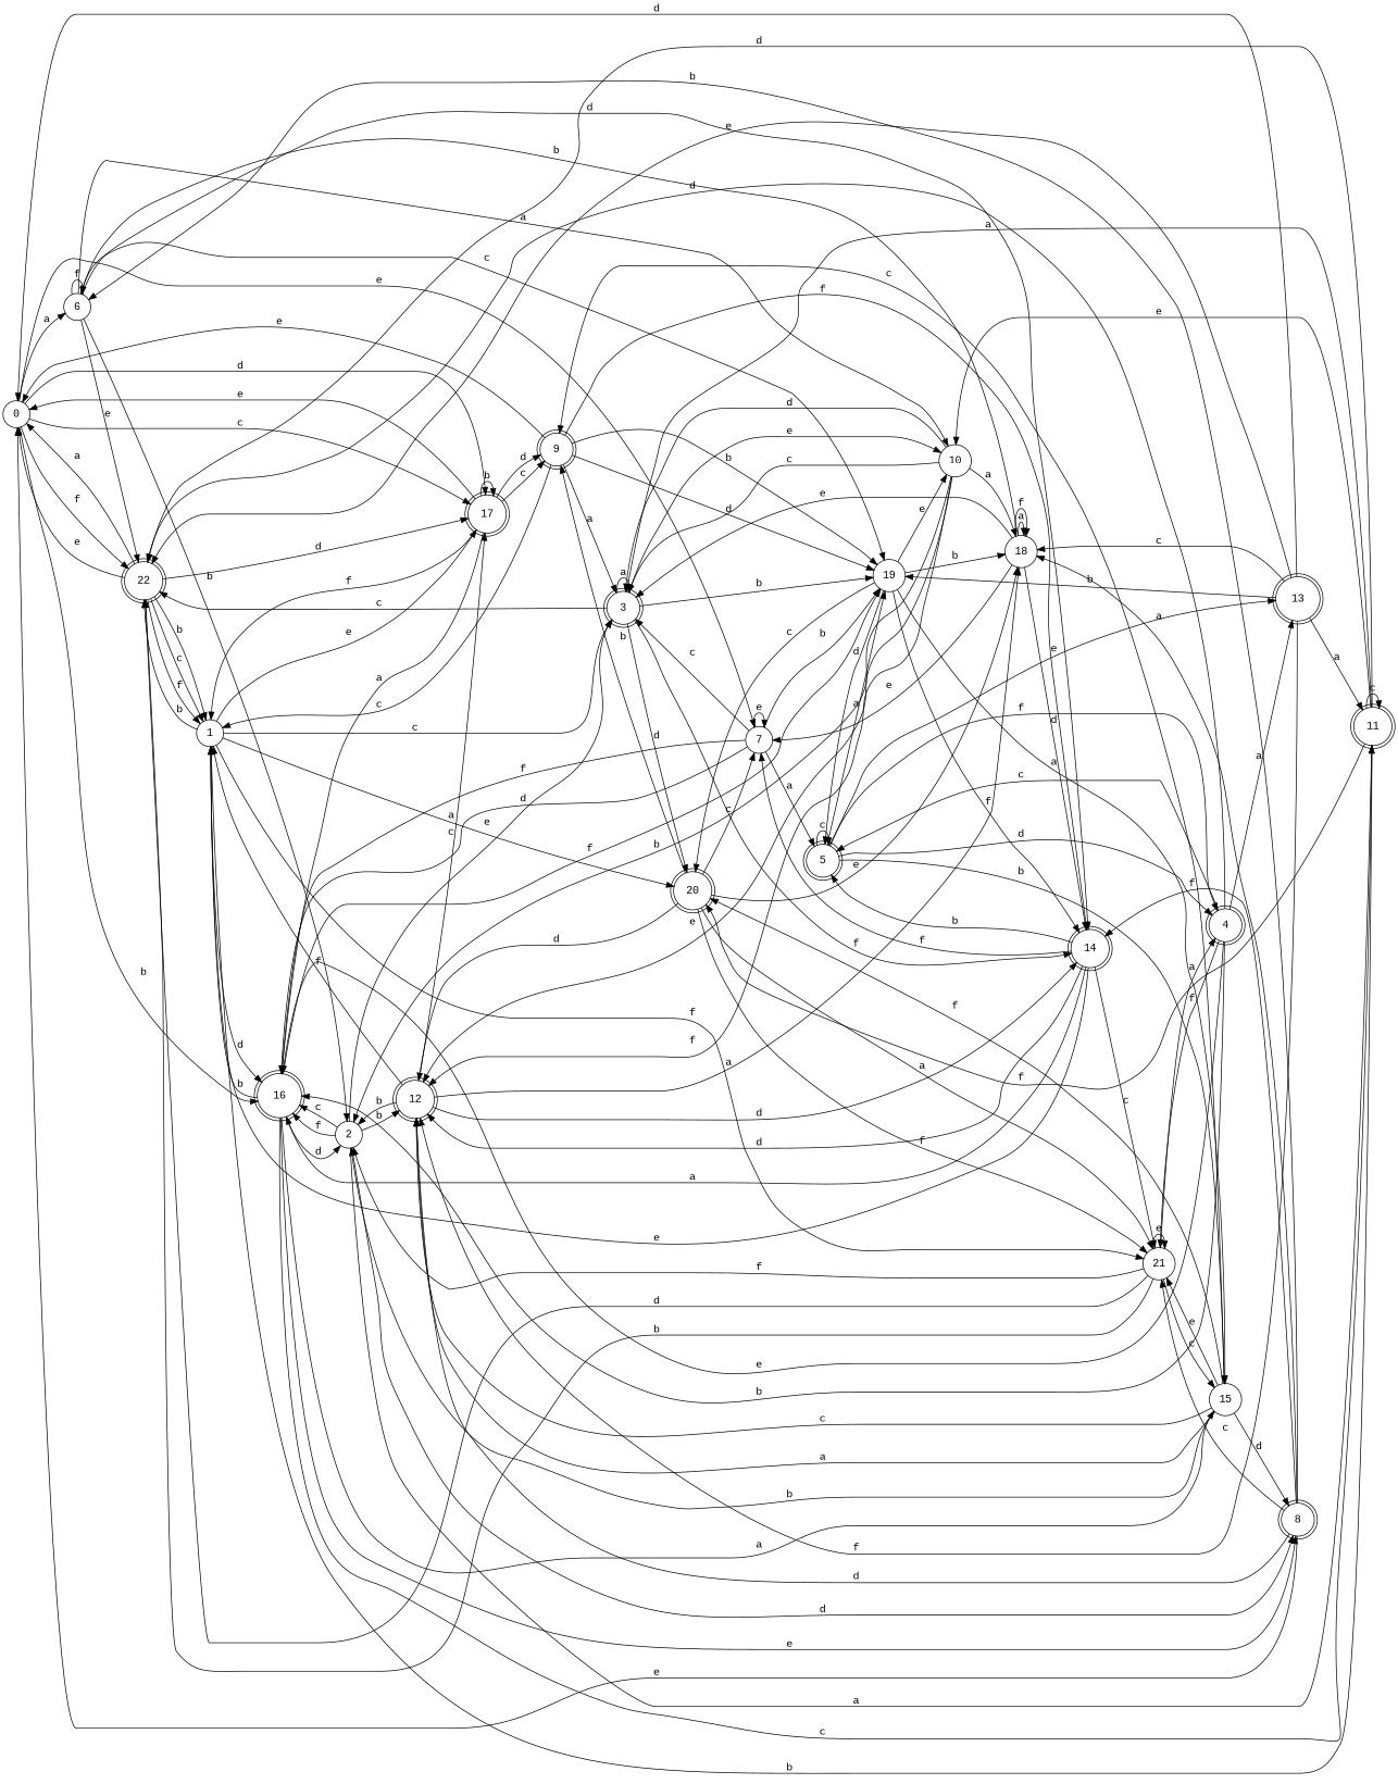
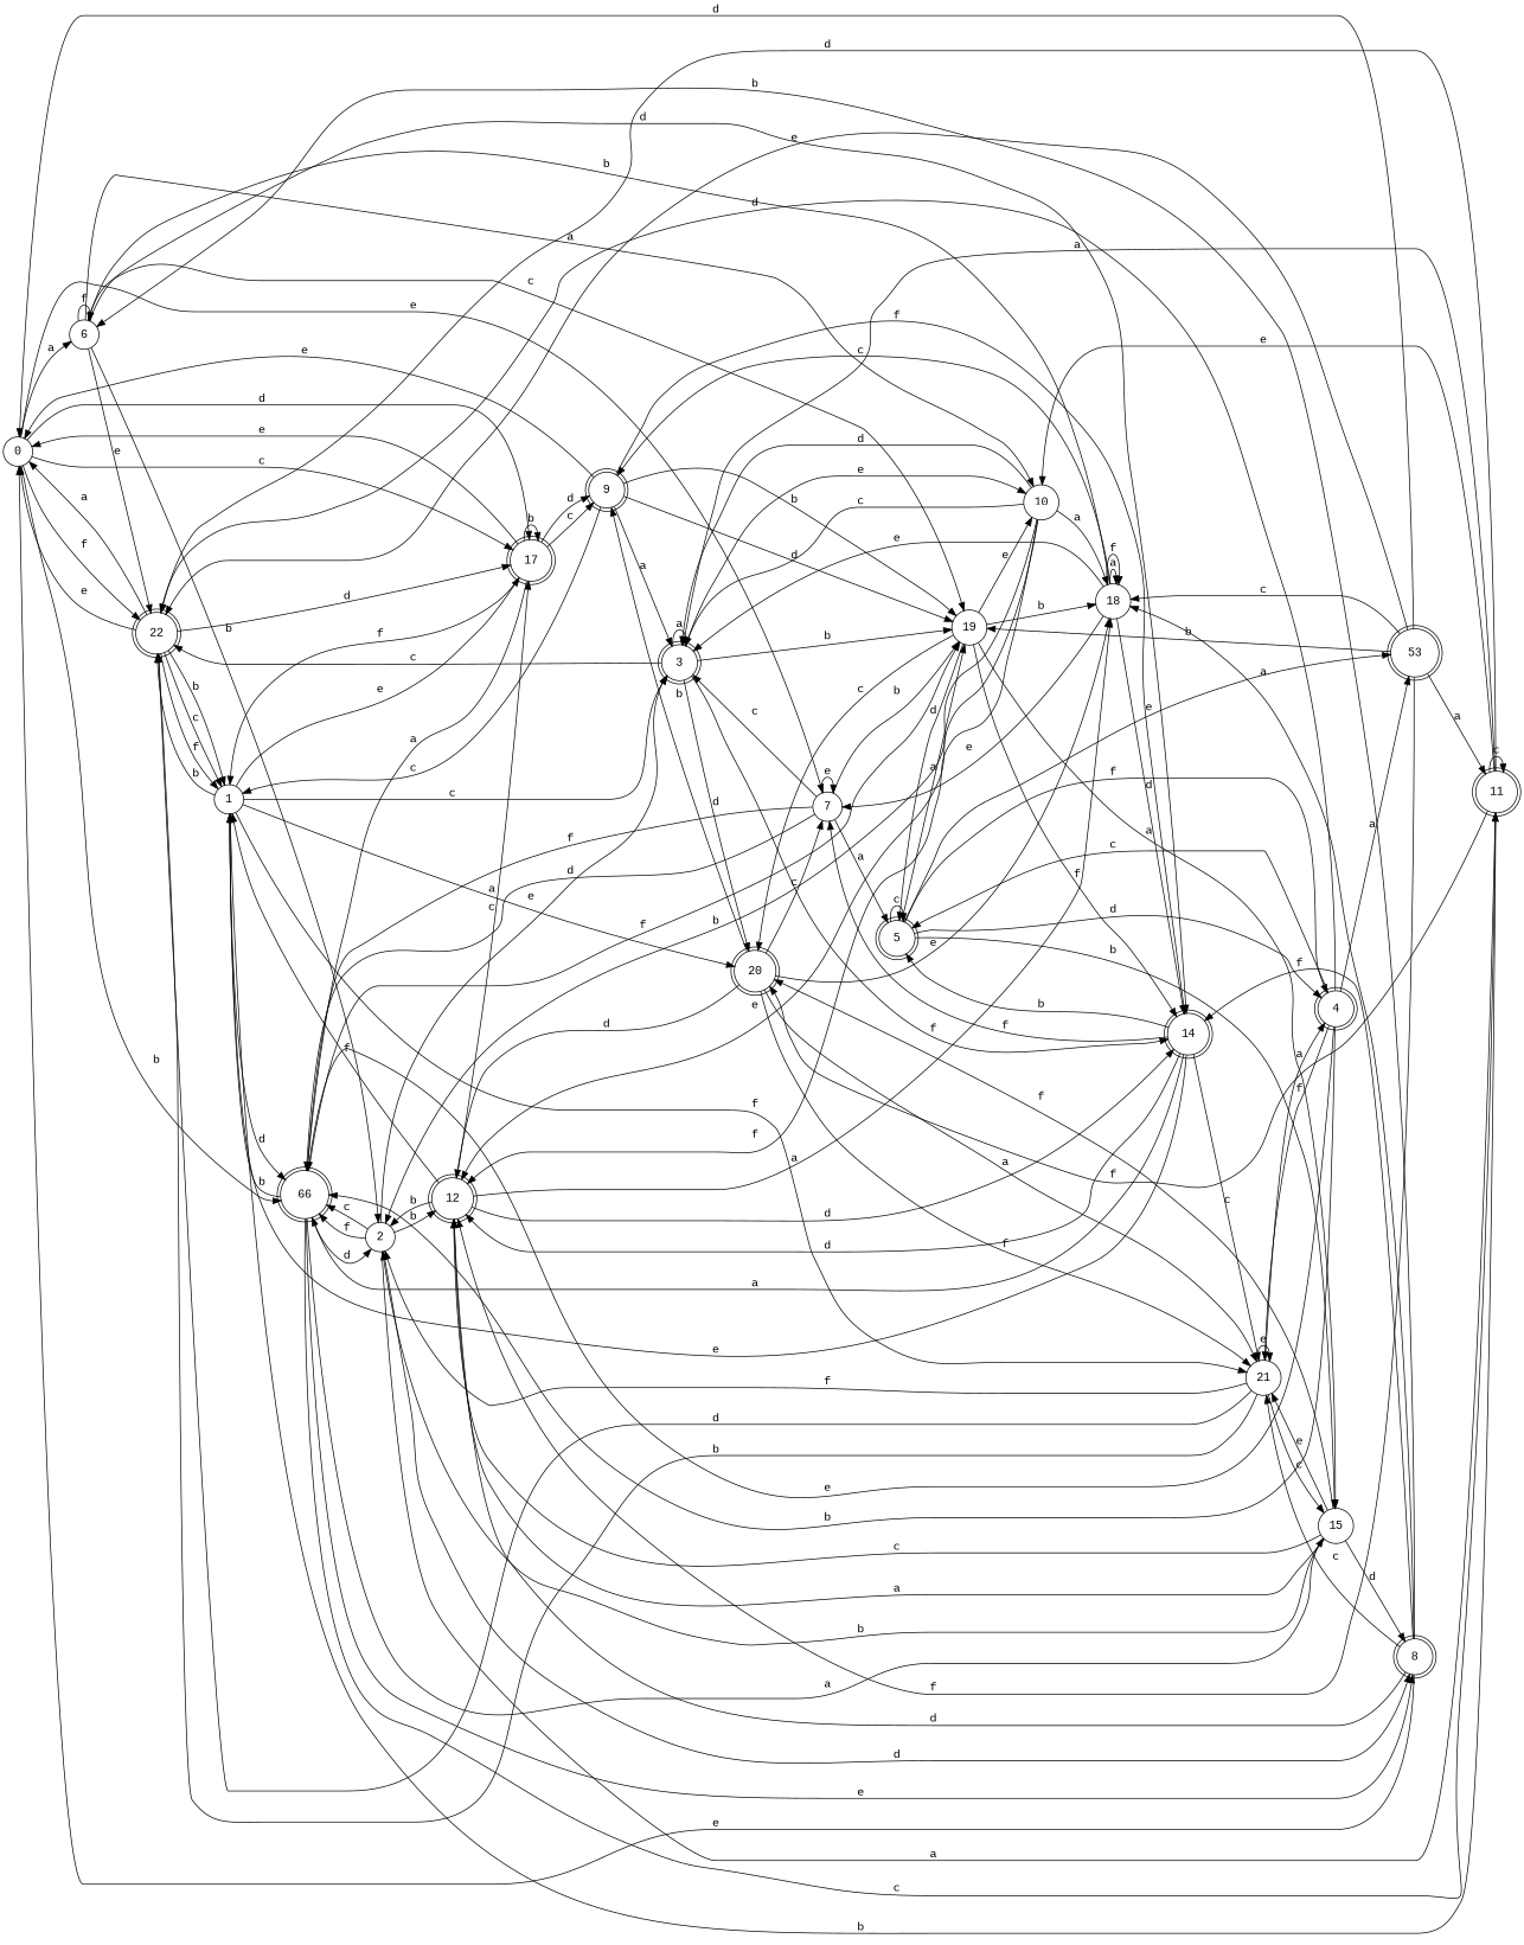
  digraph {
    fontname="Liberation Mono"
    rankdir=LR
    node [color=black fillcolor=white fontname="Liberation Mono" shape=doublecircle style="rounded,filled"]
    edge [fontname="Liberation Mono"]
    n1 [label=0 shape=circle style=filled]
    n2 [label=6 shape=circle style=filled]
    n3 [label=7 shape=circle style=filled]
-   n4 [label=16]
+   n4 [label=66]
    n5 [label=17]
    n6 [label=22]
    n7 [label=2 shape=circle style=filled]
    n8 [label=10 shape=circle style=filled]
    n9 [label=14]
    n10 [label=19 shape=circle style=filled]
    n11 [label=3]
    n12 [label=5]
    n13 [label=1 shape=circle style=filled]
    n14 [label=8]
    n15 [label=11]
    n16 [label=15 shape=circle style=filled]
    n17 [label=9]
    n18 [label=20]
    n19 [label=21 shape=circle style=filled]
    n20 [label=12]
    n21 [label=18 shape=circle style=filled]
    n22 [label=4]
-   n23 [label=13]
+   n23 [label=53]
    n1 -> n2 [label=a]
    n1 -> n3 [label=e]
    n1 -> n4 [label=b]
    n1 -> n5 [label=c]
    n1 -> n5 [label=d]
    n1 -> n6 [label=f]
    n2 -> n2 [label=f]
    n2 -> n6 [label=e]
    n2 -> n7 [label=b]
    n2 -> n8 [label=a]
    n2 -> n9 [label=d]
    n2 -> n10 [label=c]
    n3 -> n3 [label=e]
    n3 -> n4 [label=d]
    n3 -> n4 [label=f]
    n3 -> n10 [label=b]
    n3 -> n11 [label=c]
    n3 -> n12 [label=a]
    n4 -> n7 [label=d]
    n4 -> n10 [label=f]
    n4 -> n13 [label=b]
    n4 -> n14 [label=e]
    n4 -> n15 [label=c]
    n4 -> n16 [label=a]
    n5 -> n1 [label=e]
    n5 -> n4 [label=a]
    n5 -> n5 [label=b]
    n5 -> n13 [label=f]
    n5 -> n17 [label=c]
    n5 -> n17 [label=d]
    n6 -> n1 [label=a]
    n6 -> n1 [label=e]
    n6 -> n5 [label=d]
    n6 -> n13 [label=b]
    n6 -> n13 [label=c]
    n6 -> n13 [label=f]
    n7 -> n4 [label=c]
    n7 -> n4 [label=f]
    n7 -> n11 [label=e]
    n7 -> n14 [label=d]
    n7 -> n15 [label=a]
    n7 -> n20 [label=b]
    n8 -> n7 [label=b]
    n8 -> n11 [label=c]
    n8 -> n11 [label=d]
    n8 -> n20 [label=e]
    n8 -> n20 [label=f]
    n8 -> n21 [label=a]
    n9 -> n3 [label=f]
    n9 -> n4 [label=a]
    n9 -> n12 [label=b]
    n9 -> n13 [label=e]
    n9 -> n19 [label=c]
    n9 -> n20 [label=d]
    n10 -> n8 [label=e]
    n10 -> n9 [label=f]
    n10 -> n12 [label=d]
    n10 -> n16 [label=a]
    n10 -> n18 [label=c]
    n10 -> n21 [label=b]
    n11 -> n6 [label=c]
    n11 -> n8 [label=e]
    n11 -> n9 [label=f]
    n11 -> n10 [label=b]
    n11 -> n11 [label=a]
    n11 -> n18 [label=d]
    n12 -> n10 [label=a]
    n12 -> n12 [label=c]
    n12 -> n16 [label=b]
    n12 -> n22 [label=d]
    n12 -> n22 [label=f]
    n12 -> n23 [label=e]
    n13 -> n4 [label=d]
    n13 -> n5 [label=e]
    n13 -> n6 [label=b]
    n13 -> n11 [label=c]
    n13 -> n18 [label=a]
    n13 -> n19 [label=f]
    n14 -> n1 [label=e]
    n14 -> n2 [label=b]
    n14 -> n9 [label=f]
    n14 -> n19 [label=c]
    n14 -> n20 [label=d]
    n14 -> n21 [label=a]
    n15 -> n6 [label=d]
    n15 -> n8 [label=e]
    n15 -> n11 [label=a]
    n15 -> n13 [label=b]
    n15 -> n15 [label=c]
    n15 -> n18 [label=f]
    n16 -> n7 [label=b]
    n16 -> n14 [label=d]
    n16 -> n18 [label=f]
    n16 -> n19 [label=e]
    n16 -> n20 [label=a]
    n16 -> n20 [label=c]
    n17 -> n1 [label=e]
    n17 -> n9 [label=f]
    n17 -> n10 [label=b]
    n17 -> n10 [label=d]
    n17 -> n11 [label=a]
    n17 -> n13 [label=c]
    n18 -> n3 [label=c]
    n18 -> n17 [label=b]
    n18 -> n19 [label=a]
    n18 -> n19 [label=f]
    n18 -> n20 [label=d]
    n18 -> n21 [label=e]
    n19 -> n6 [label=b]
    n19 -> n6 [label=d]
    n19 -> n7 [label=f]
    n19 -> n16 [label=c]
    n19 -> n19 [label=e]
    n19 -> n22 [label=a]
    n20 -> n5 [label=c]
    n20 -> n7 [label=b]
    n20 -> n9 [label=d]
    n20 -> n13 [label=f]
    n20 -> n21 [label=a]
    n21 -> n2 [label=b]
    n21 -> n3 [label=e]
    n21 -> n9 [label=d]
    n21 -> n11 [label=e]
-   n16 -> n17 [label=c]
+   n21 -> n17 [label=c]
    n21 -> n21 [label=a]
    n21 -> n21 [label=f]
    n22 -> n4 [label=b]
    n22 -> n4 [label=e]
    n22 -> n6 [label=d]
    n22 -> n12 [label=c]
    n22 -> n19 [label=f]
    n22 -> n23 [label=a]
    n23 -> n1 [label=d]
    n23 -> n6 [label=e]
    n23 -> n10 [label=b]
    n23 -> n15 [label=a]
    n23 -> n20 [label=f]
    n23 -> n21 [label=c]
  }
